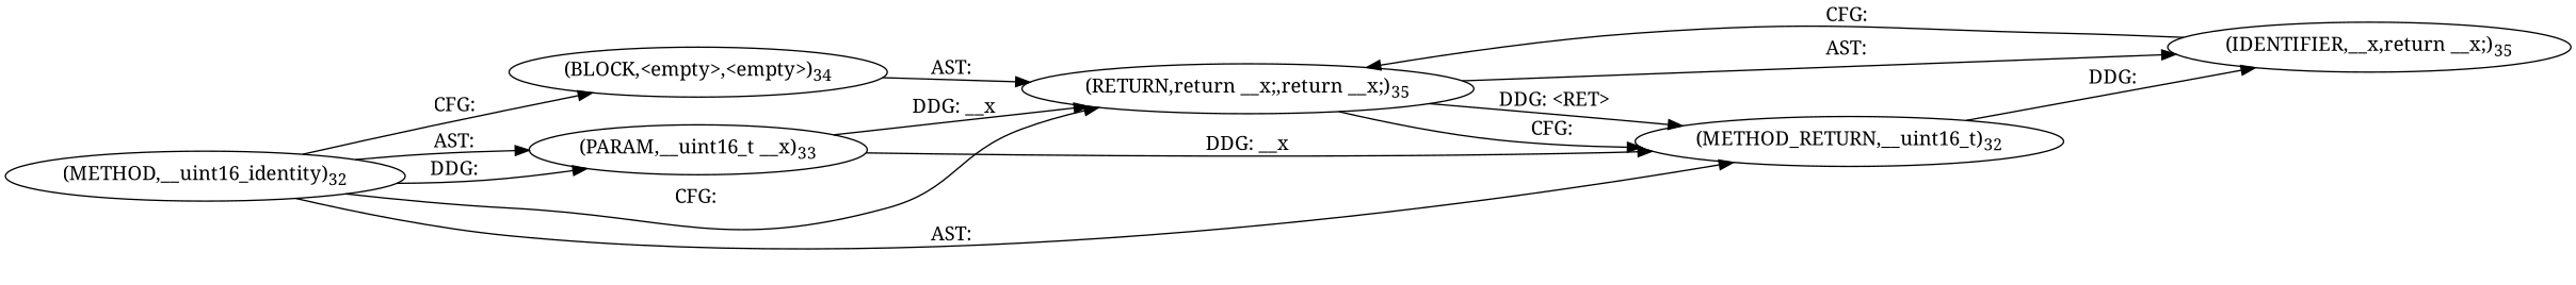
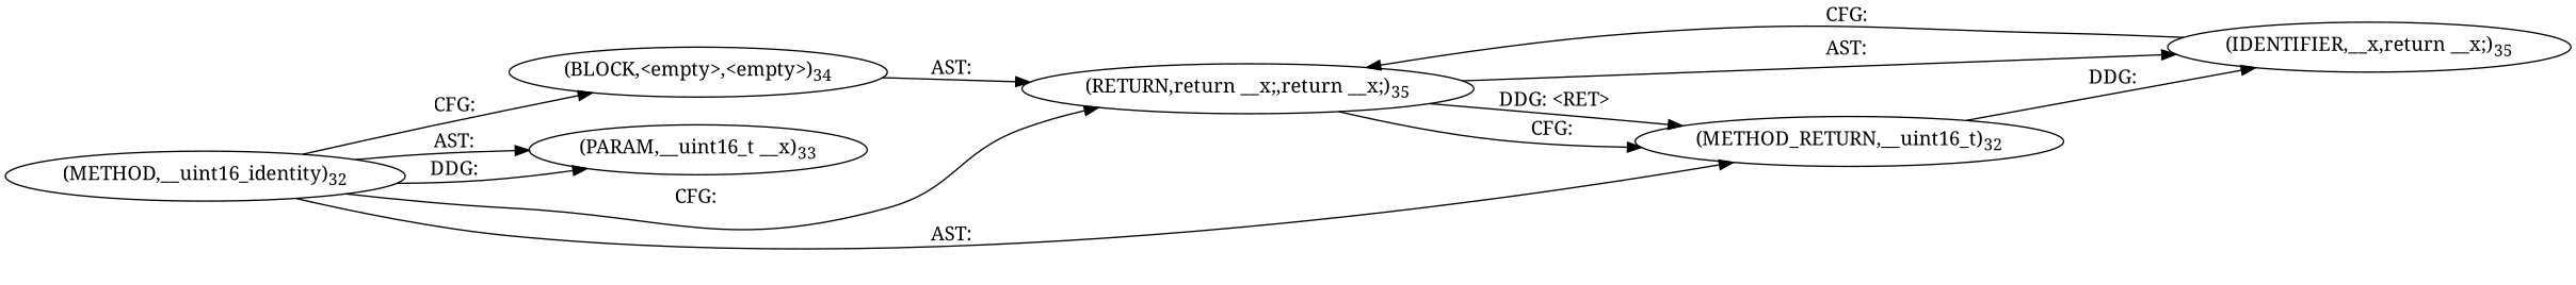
  digraph {
    fontname="Noto Serif"
    rankdir=LR
    node [fontname="Noto Serif"]
    edge [fontname="Noto Serif"]
    n1 [label=<(METHOD,__uint16_identity)<SUB>32</SUB>>]
    n2 [label=<(PARAM,__uint16_t __x)<SUB>33</SUB>>]
    n3 [label=<(BLOCK,&lt;empty&gt;,&lt;empty&gt;)<SUB>34</SUB>>]
    n4 [label=<(RETURN,return __x;,return __x;)<SUB>35</SUB>>]
    n5 [label=<(METHOD_RETURN,__uint16_t)<SUB>32</SUB>>]
    n6 [label=<(IDENTIFIER,__x,return __x;)<SUB>35</SUB>>]
    n1 -> n2 [label="AST: "]
    n1 -> n2 [label="DDG: "]
    n1 -> n3 [label="CFG: "]
    n1 -> n4 [label="CFG: "]
    n1 -> n5 [label="AST: "]
-   n2 -> n4 [label="DDG: __x"]
-   n2 -> n5 [label="DDG: __x"]
    n3 -> n4 [label="AST: "]
    n4 -> n5 [label="CFG: "]
    n4 -> n5 [label="DDG: &lt;RET&gt;"]
    n4 -> n6 [label="AST: "]
    n5 -> n6 [label="DDG: "]
    n6 -> n4 [label="CFG: "]
  }
